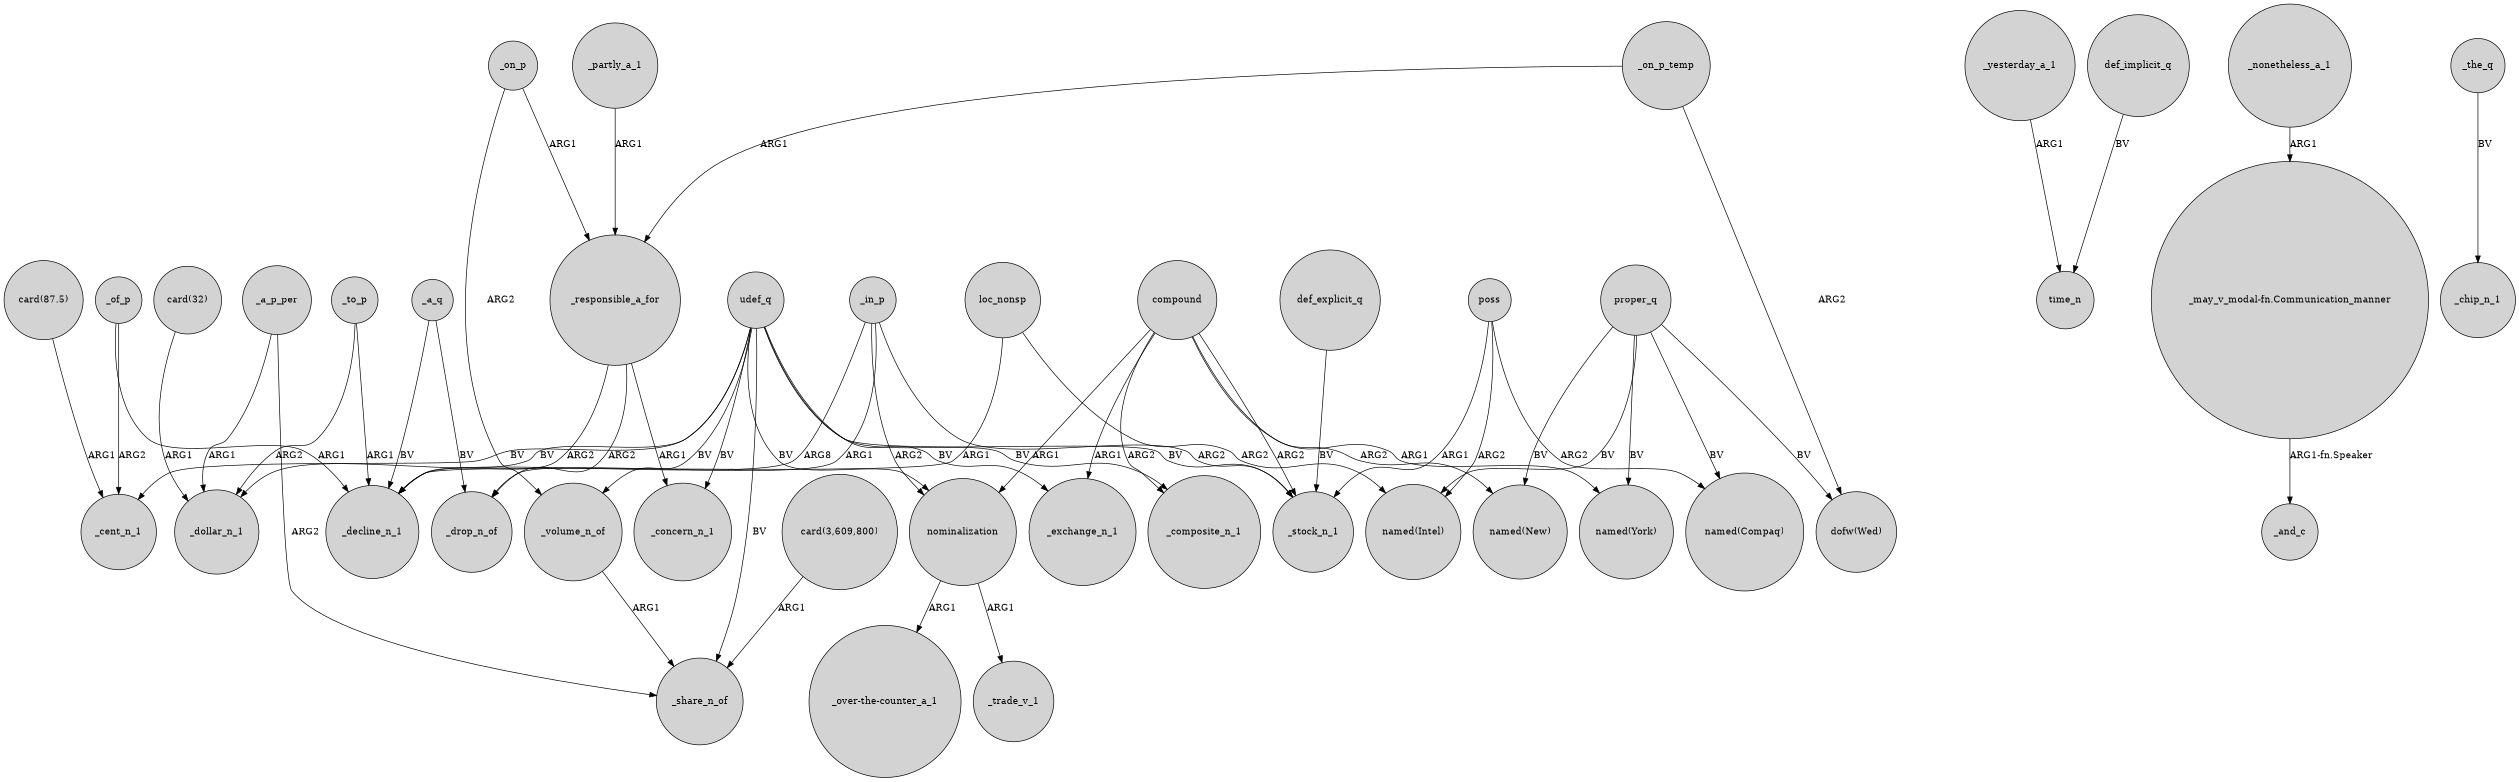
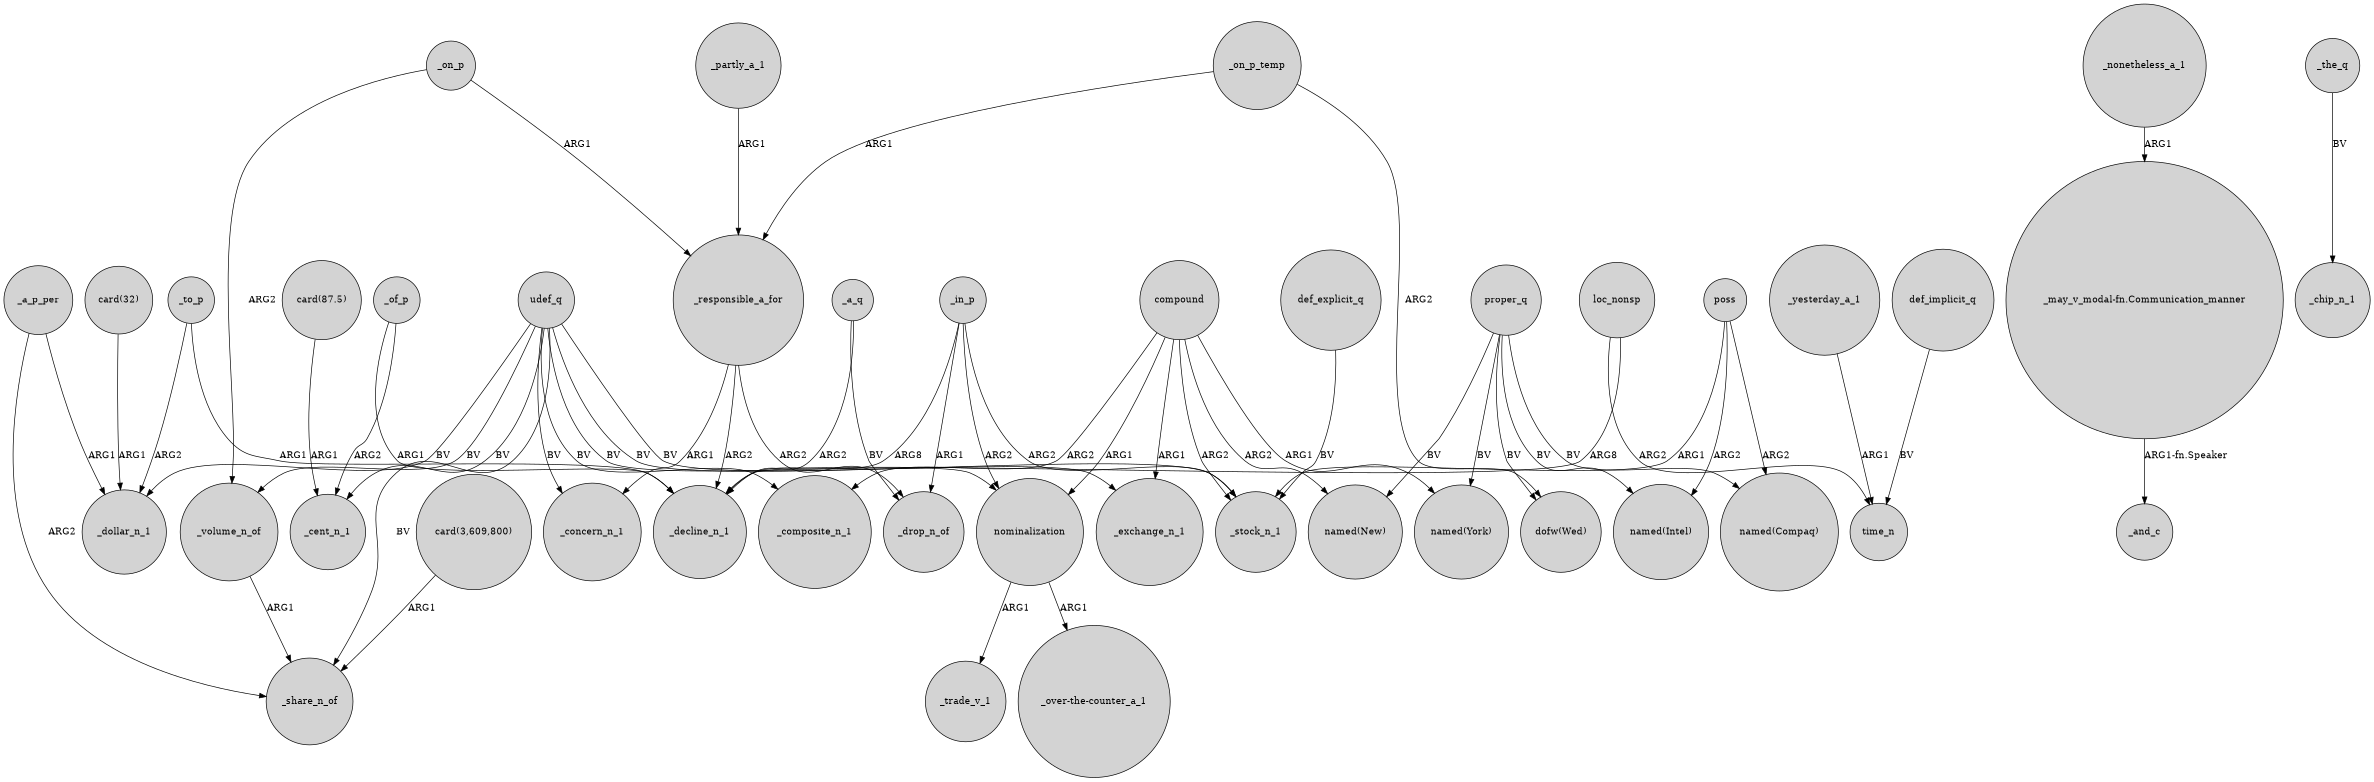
  digraph {
    node [shape=circle style=filled]
    _partly_a_1
    _responsible_a_for
    _decline_n_1
    _concern_n_1
    _drop_n_of
    "card(87.5)"
    _cent_n_1
    _of_p
    _to_p
    _dollar_n_1
    poss
    "named(Compaq)"
    _stock_n_1
    "named(Intel)"
    compound
    "named(New)"
    nominalization
    _exchange_n_1
    "named(York)"
    _composite_n_1
    "_over-the-counter_a_1"
    _trade_v_1
    _on_p_temp
    "dofw(Wed)"
    proper_q
    udef_q
    _volume_n_of
    _share_n_of
    def_explicit_q
    _yesterday_a_1
    time_n
    "_may_v_modal-fn.Communication_manner"
    _and_c
    loc_nonsp
    _a_q
    _in_p
    "card(32)"
    _a_p_per
    _the_q
    _chip_n_1
    _nonetheless_a_1
    _on_p
    "card(3,609,800)"
    def_implicit_q
    _partly_a_1 -> _responsible_a_for [label=ARG1]
    _responsible_a_for -> _decline_n_1 [label=ARG2]
    _responsible_a_for -> _concern_n_1 [label=ARG1]
    _responsible_a_for -> _drop_n_of [label=ARG2]
    "card(87.5)" -> _cent_n_1 [label=ARG1]
    _of_p -> _decline_n_1 [label=ARG1]
    _of_p -> _cent_n_1 [label=ARG2]
    _to_p -> _decline_n_1 [label=ARG1]
    _to_p -> _dollar_n_1 [label=ARG2]
    poss -> "named(Compaq)" [label=ARG2]
    poss -> _stock_n_1 [label=ARG1]
    poss -> "named(Intel)" [label=ARG2]
    compound -> _stock_n_1 [label=ARG2]
    compound -> "named(New)" [label=ARG2]
    compound -> nominalization [label=ARG1]
    compound -> _exchange_n_1 [label=ARG1]
    compound -> "named(York)" [label=ARG1]
    compound -> _composite_n_1 [label=ARG2]
    nominalization -> "_over-the-counter_a_1" [label=ARG1]
    nominalization -> _trade_v_1 [label=ARG1]
    _on_p_temp -> _responsible_a_for [label=ARG1]
    _on_p_temp -> "dofw(Wed)" [label=ARG2]
    proper_q -> "named(Compaq)" [label=BV]
    proper_q -> "named(Intel)" [label=BV]
    proper_q -> "named(New)" [label=BV]
    proper_q -> "named(York)" [label=BV]
    proper_q -> "dofw(Wed)" [label=BV]
    udef_q -> _concern_n_1 [label=BV]
    udef_q -> _cent_n_1 [label=BV]
    udef_q -> _dollar_n_1 [label=BV]
    udef_q -> _stock_n_1 [label=BV]
    udef_q -> nominalization [label=BV]
    udef_q -> _exchange_n_1 [label=BV]
    udef_q -> _composite_n_1 [label=BV]
    udef_q -> _volume_n_of [label=BV]
    udef_q -> _share_n_of [label=BV]
    _volume_n_of -> _share_n_of [label=ARG1]
    def_explicit_q -> _stock_n_1 [label=BV]
    _yesterday_a_1 -> time_n [label=ARG1]
    "_may_v_modal-fn.Communication_manner" -> _and_c [label="ARG1-fn.Speaker"]
-   loc_nonsp -> _decline_n_1 [label=ARG1]
-   loc_nonsp -> "named(Intel)" [label=ARG2]
-   _a_q -> _decline_n_1 [label=BV]
+   loc_nonsp -> _decline_n_1 [label=ARG8]
+   loc_nonsp -> time_n [label=ARG2]
+   _a_q -> _decline_n_1 [label=ARG2]
    _a_q -> _drop_n_of [label=BV]
    _in_p -> _decline_n_1 [label=ARG8]
    _in_p -> _drop_n_of [label=ARG1]
    _in_p -> _stock_n_1 [label=ARG2]
    _in_p -> nominalization [label=ARG2]
    "card(32)" -> _dollar_n_1 [label=ARG1]
    _a_p_per -> _dollar_n_1 [label=ARG1]
    _a_p_per -> _share_n_of [label=ARG2]
    _the_q -> _chip_n_1 [label=BV]
    _nonetheless_a_1 -> "_may_v_modal-fn.Communication_manner" [label=ARG1]
    _on_p -> _responsible_a_for [label=ARG1]
    _on_p -> _volume_n_of [label=ARG2]
    "card(3,609,800)" -> _share_n_of [label=ARG1]
    def_implicit_q -> time_n [label=BV]
  }
